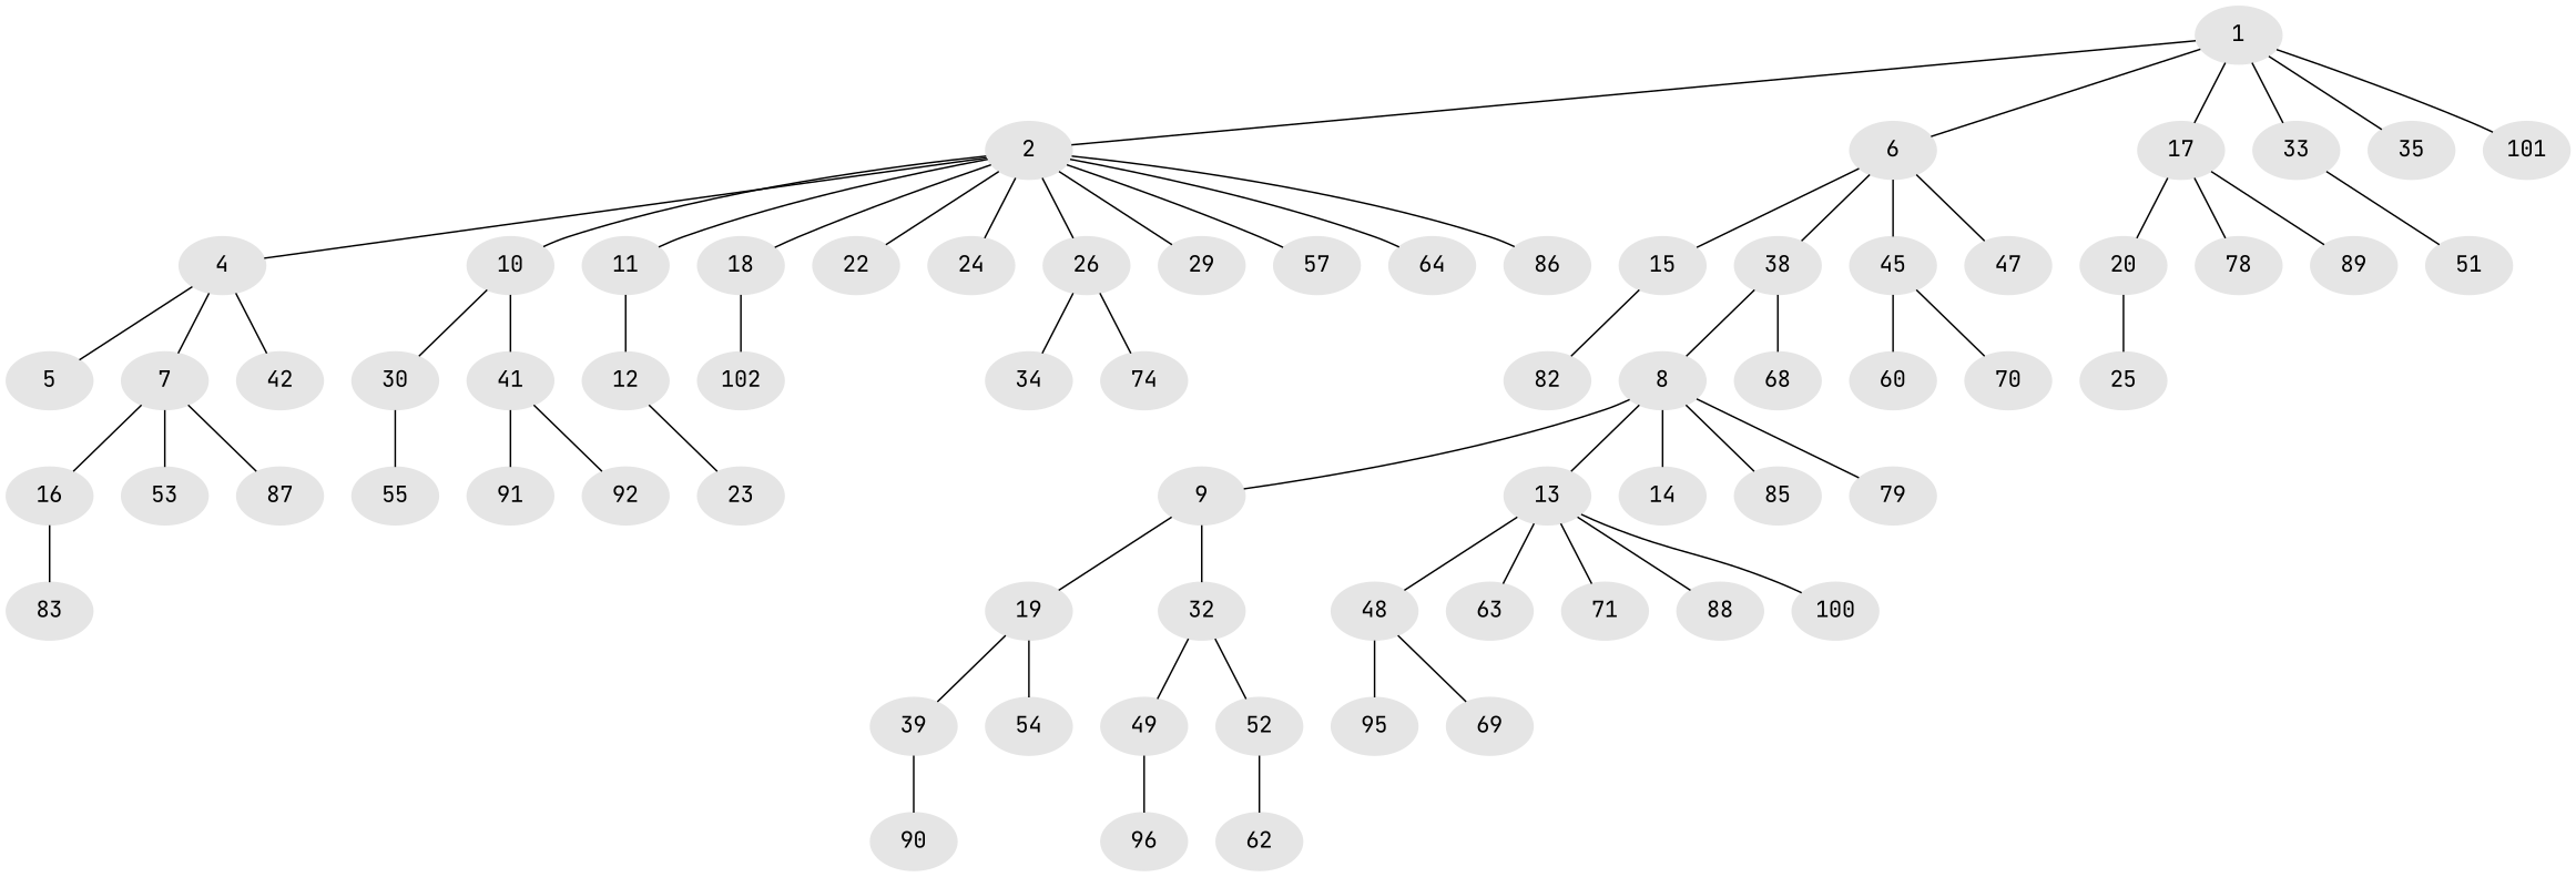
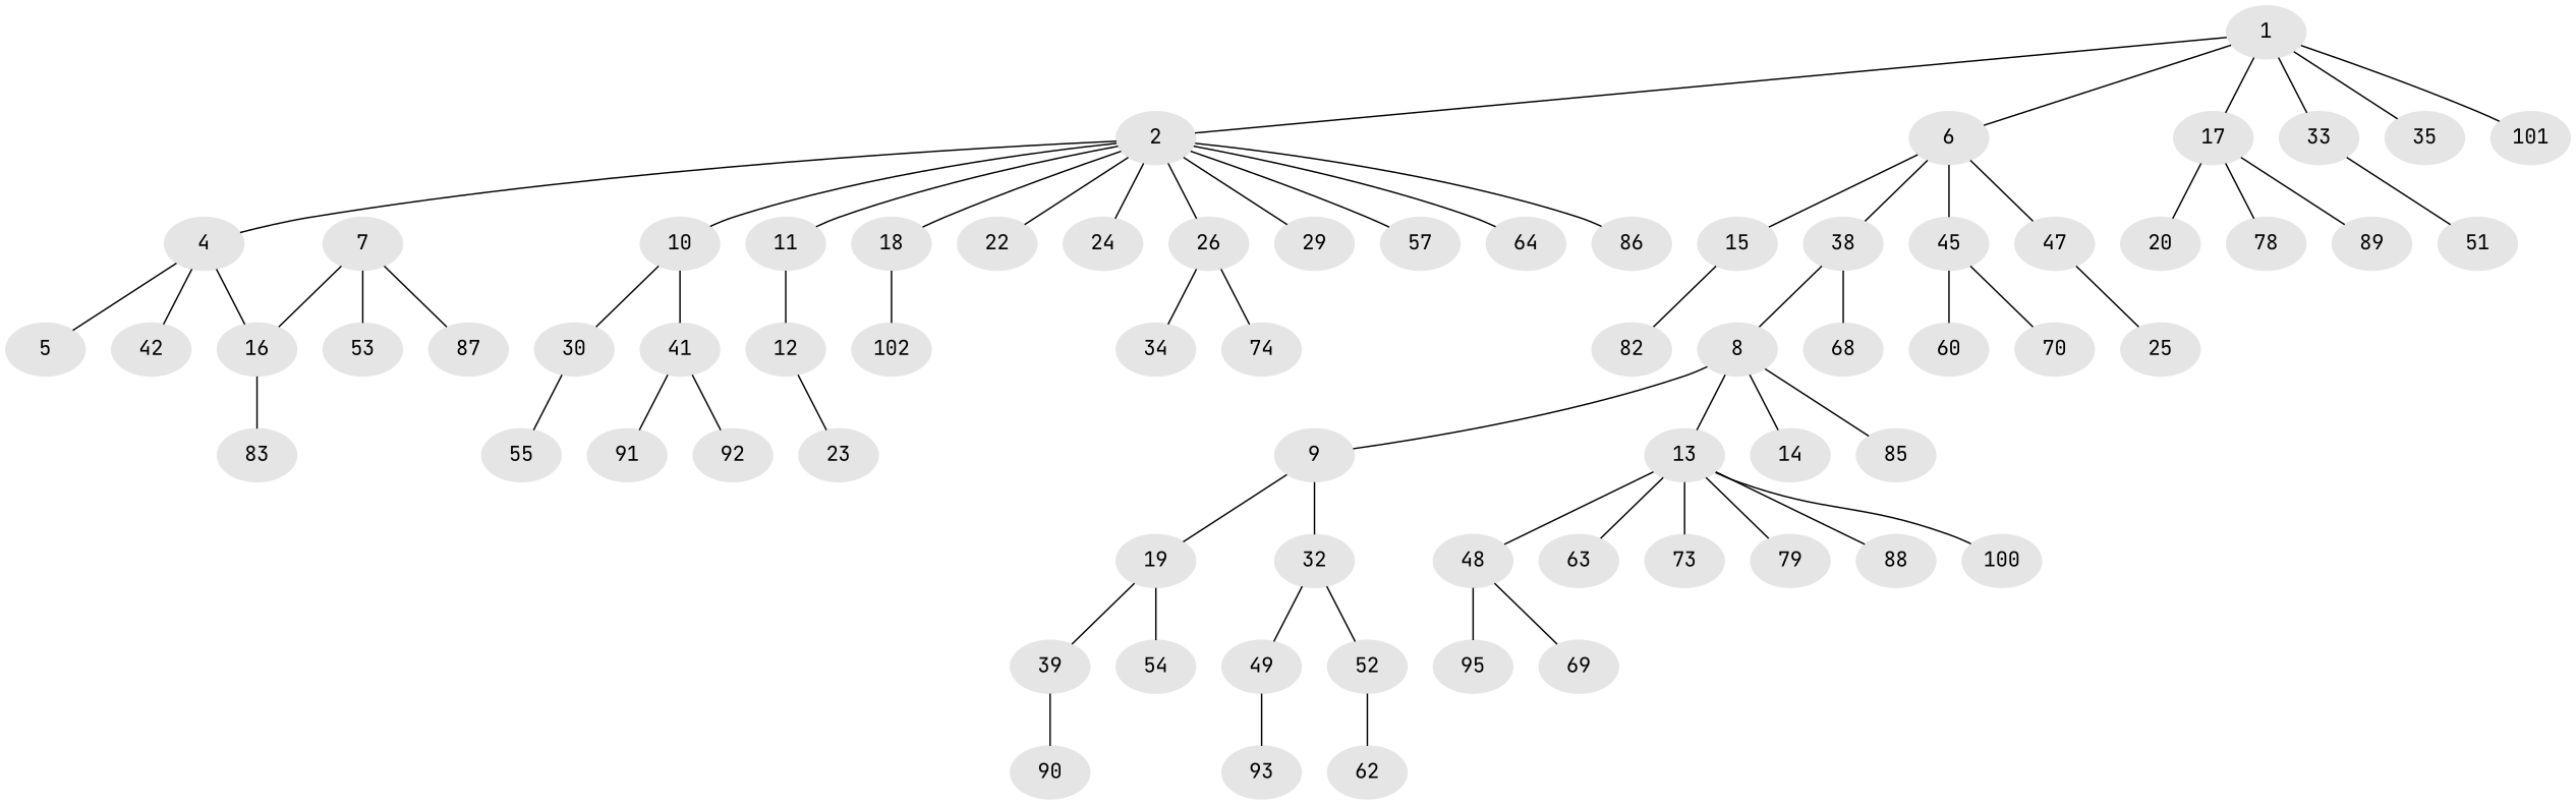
  graph {
    fontname="JetBrains Mono"
    node [color=gray90 fontname="JetBrains Mono" style=filled]
    edge [fontname="JetBrains Mono"]
    1 [super="+27"]
    2 [super="+3"]
    6 [super="+69"]
    17 [super="+65"]
    33
    35
    101
    4 [super="+40"]
    10 [super="+28"]
    11 [super="+94"]
    18
    22 [super="+56"]
    24
    26 [super="+66"]
    29
    n16 [label=57 super="+81"]
    64
    86
    15
    38 [super="+43"]
    45 [super="+58"]
    47 [super="+67"]
    20
    78
    89 [super="+97"]
    51 [super="+76"]
    5 [super="+59"]
    7 [super="+73"]
    42
    30 [super="+44"]
    41 [super="+75"]
    12 [super="+21"]
    102
    34 [super="+96"]
    74 [super="+80"]
    16 [super="+72"]
    53
    87
    8 [super="+98"]
    9 [super="+46"]
    13 [super="+31"]
    14
    85
    82
    68
    60
    70
    83
    19 [super="+36"]
    32 [super="+50"]
    48 [super="+57"]
    63
-   71
+   71 [label=73]
    79
    88
    100
    39 [super="+77"]
    54 [super="+84"]
    49 [super="+61"]
    52
    55
    91
    92
    23
    95
    n66 [label=69]
    25
    90
-   93 [label=96]
+   93
    62
    1 -- 2
    1 -- 6
    1 -- 17
    1 -- 33
    1 -- 35
    1 -- 101
    2 -- 4
    2 -- 10
    2 -- 11
    2 -- 18
    2 -- 22
    2 -- 24
    2 -- 26
    2 -- 29
    2 -- n16
    2 -- 64
    2 -- 86
    6 -- 15
    6 -- 38
    6 -- 45
    6 -- 47
    17 -- 20
    17 -- 78
    17 -- 89
    33 -- 51
    4 -- 5
-   4 -- 7
+   4 -- 16
    4 -- 42
    10 -- 30
    10 -- 41
    11 -- 12
    18 -- 102
    26 -- 34
    26 -- 74
    15 -- 82
    38 -- 8
    38 -- 68
    45 -- 60
    45 -- 70
-   20 -- 25
+   47 -- 25
    7 -- 16
    7 -- 53
    7 -- 87
    30 -- 55
    41 -- 91
    41 -- 92
    12 -- 23
    16 -- 83
    8 -- 9
    8 -- 13
    8 -- 14
    8 -- 85
    9 -- 19
    9 -- 32
    13 -- 48
    13 -- 63
    13 -- 71
-   8 -- 79
+   13 -- 79
    13 -- 88
    13 -- 100
    19 -- 39
    19 -- 54
    32 -- 49
    32 -- 52
    48 -- 95
    48 -- n66
    39 -- 90
    49 -- 93
    52 -- 62
  }
